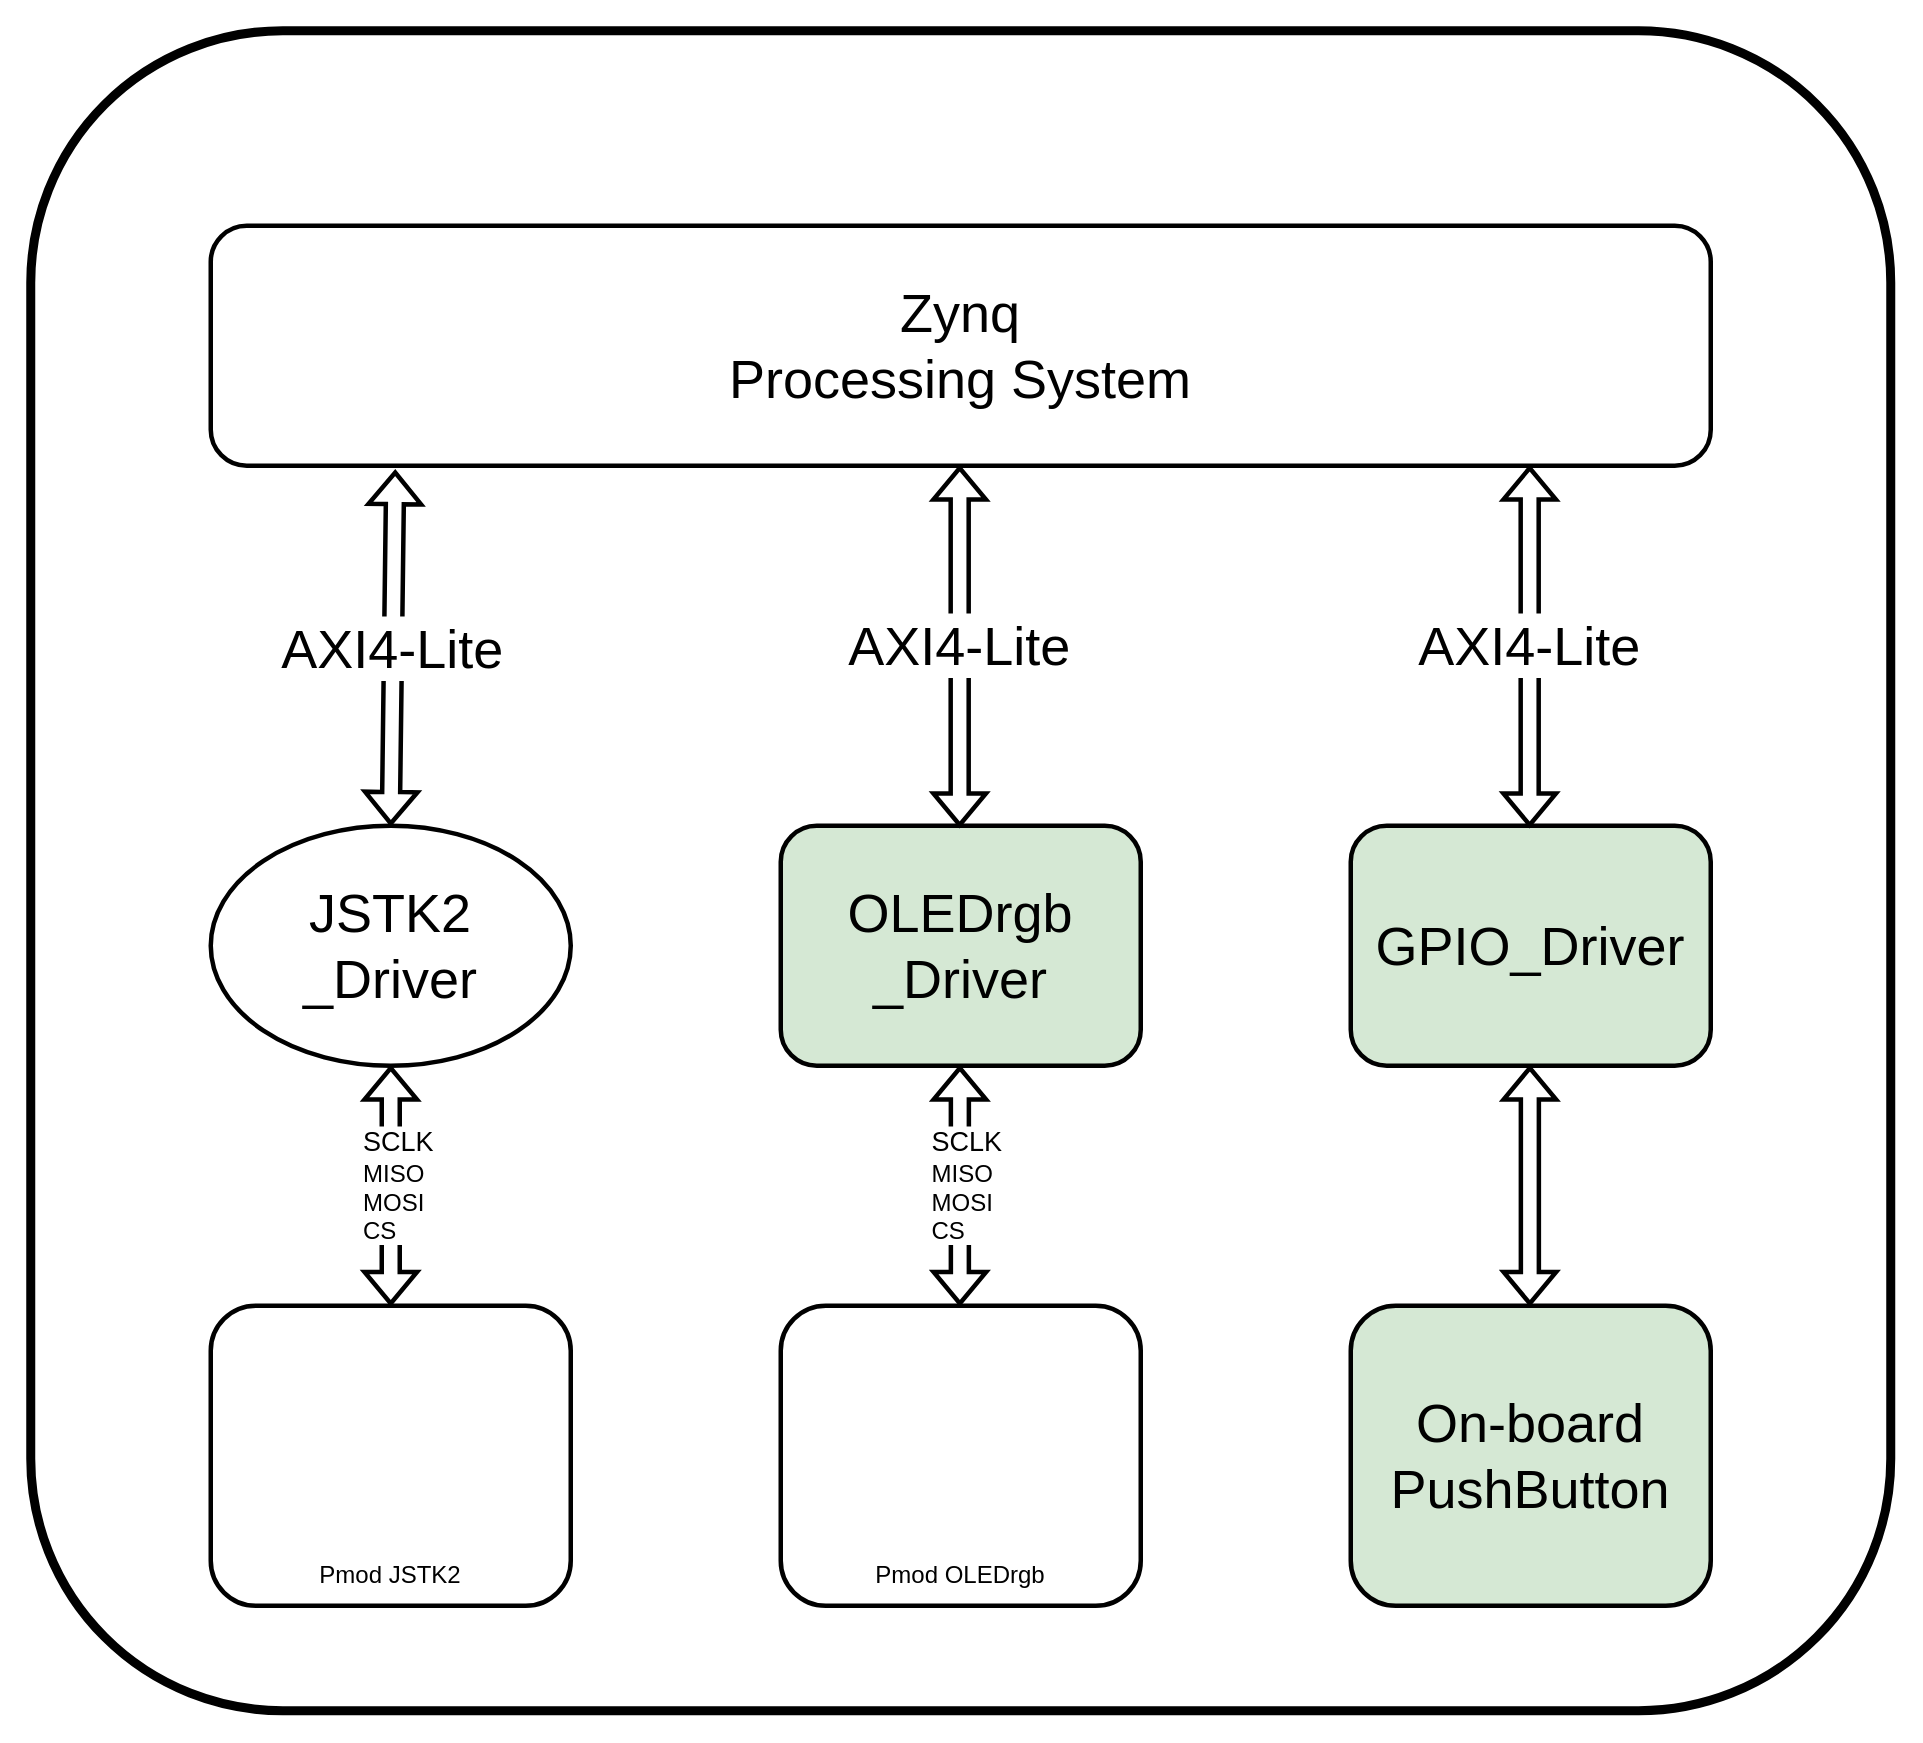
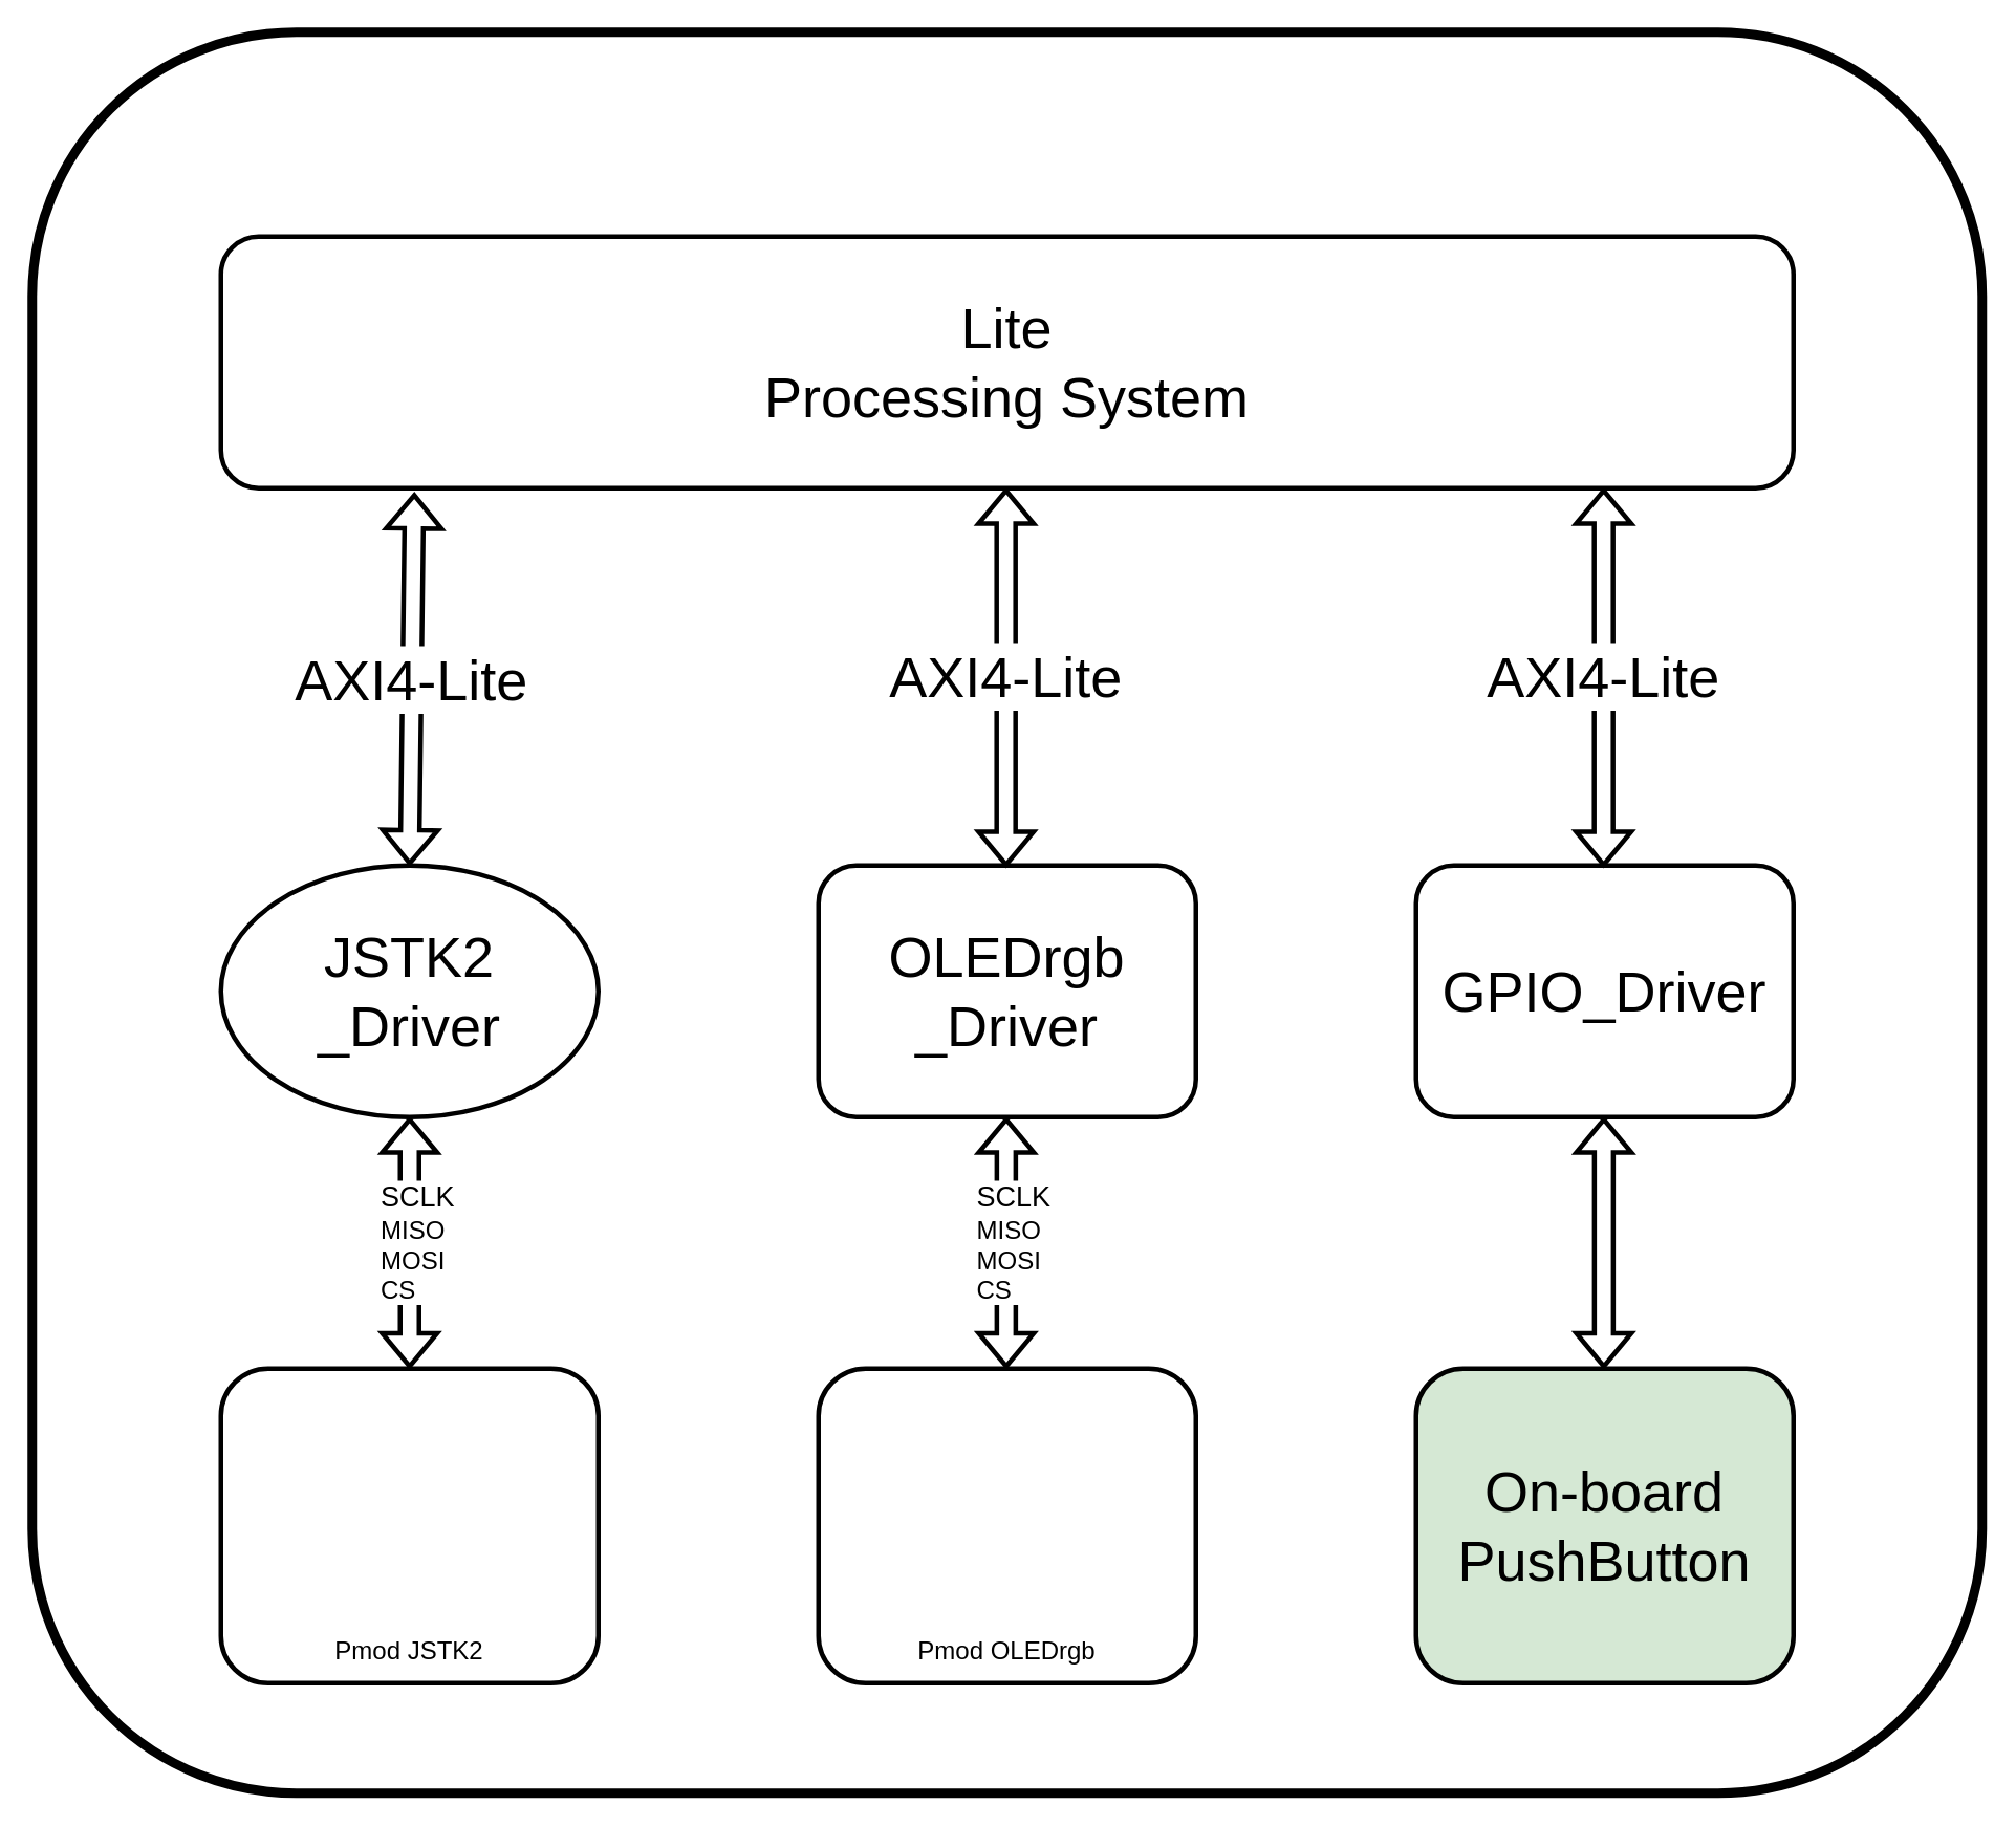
  <mxCell id="0" />
  <mxCell id="1" parent="0" />
  <mxCell id="2" value="" style="rounded=1;whiteSpace=wrap;html=1;strokeWidth=6;fillColor=none;" vertex="1" parent="1"><mxGeometry x="20" y="20" width="1240" height="1120" as="geometry" /></mxCell>
  <mxCell id="3" value="" style="group;strokeWidth=3;" vertex="1" connectable="0" parent="1"><mxGeometry x="140" y="870" width="240" height="200" as="geometry" /></mxCell>
  <mxCell id="4" value="&lt;div&gt;&lt;font style=&quot;font-size: 24px;&quot;&gt;&lt;br&gt;&lt;/font&gt;&lt;/div&gt;&lt;div&gt;&lt;font size=&quot;3&quot;&gt;&lt;br&gt;&lt;/font&gt;&lt;/div&gt;&lt;div&gt;&lt;font size=&quot;3&quot;&gt;&lt;br&gt;&lt;/font&gt;&lt;/div&gt;&lt;div&gt;&lt;br&gt;&lt;/div&gt;&lt;div&gt;&lt;font size=&quot;3&quot;&gt;&lt;br&gt;&lt;/font&gt;&lt;/div&gt;&lt;div&gt;&lt;font size=&quot;3&quot;&gt;&lt;br&gt;&lt;/font&gt;&lt;/div&gt;&lt;div&gt;&lt;font size=&quot;3&quot;&gt;&lt;br&gt;&lt;/font&gt;&lt;/div&gt;&lt;div&gt;&lt;font size=&quot;3&quot;&gt;&lt;br&gt;&lt;/font&gt;&lt;/div&gt;&lt;font size=&quot;3&quot;&gt;Pmod JSTK2&lt;/font&gt;" style="rounded=1;whiteSpace=wrap;html=1;strokeWidth=3;" vertex="1" parent="3"><mxGeometry width="240" height="200" as="geometry" /></mxCell>
  <mxCell id="5" value="" style="shape=image;verticalLabelPosition=bottom;labelBackgroundColor=default;verticalAlign=top;aspect=fixed;imageAspect=0;image=https://digilent.com/reference/_media/reference/pmod/pmodjstk2/pmodjstk2-0.png;strokeWidth=3;" vertex="1" parent="3"><mxGeometry x="62" y="20" width="116" height="127.55" as="geometry" /></mxCell>
  <mxCell id="6" value="&lt;font style=&quot;font-size: 36px;&quot;&gt;JSTK2&lt;/font&gt;&lt;div&gt;&lt;font style=&quot;font-size: 36px;&quot;&gt;_Driver&lt;/font&gt;&lt;/div&gt;" style="ellipse;whiteSpace=wrap;html=1;strokeWidth=3;" vertex="1" parent="1"><mxGeometry x="140" y="550" width="240" height="160" as="geometry" /></mxCell>
  <mxCell id="7" value="&lt;font style=&quot;font-size: 18px;&quot;&gt;SCLK&lt;/font&gt;&lt;div&gt;&lt;font size=&quot;3&quot;&gt;MISO&lt;/font&gt;&lt;/div&gt;&lt;div&gt;&lt;font size=&quot;3&quot;&gt;MOSI&lt;/font&gt;&lt;/div&gt;&lt;div&gt;&lt;font size=&quot;3&quot;&gt;CS&lt;/font&gt;&lt;/div&gt;" style="shape=flexArrow;endArrow=classic;startArrow=classic;html=1;rounded=0;exitX=0.5;exitY=0;exitDx=0;exitDy=0;entryX=0.5;entryY=1;entryDx=0;entryDy=0;align=left;strokeWidth=3;" edge="1" parent="1" source="4" target="6"><mxGeometry y="20" width="100" height="100" relative="1" as="geometry"><mxPoint x="220" y="790" as="sourcePoint" /><mxPoint x="320" y="690" as="targetPoint" /><mxPoint as="offset" /></mxGeometry></mxCell>
  <mxCell id="8" value="" style="group;strokeWidth=3;" vertex="1" connectable="0" parent="1"><mxGeometry x="520" y="870" width="240" height="200" as="geometry" /></mxCell>
  <mxCell id="9" value="&lt;div&gt;&lt;font style=&quot;font-size: 24px;&quot;&gt;&lt;br&gt;&lt;/font&gt;&lt;/div&gt;&lt;div&gt;&lt;font size=&quot;3&quot;&gt;&lt;br&gt;&lt;/font&gt;&lt;/div&gt;&lt;div&gt;&lt;font size=&quot;3&quot;&gt;&lt;br&gt;&lt;/font&gt;&lt;/div&gt;&lt;div&gt;&lt;br&gt;&lt;/div&gt;&lt;div&gt;&lt;font size=&quot;3&quot;&gt;&lt;br&gt;&lt;/font&gt;&lt;/div&gt;&lt;div&gt;&lt;font size=&quot;3&quot;&gt;&lt;br&gt;&lt;/font&gt;&lt;/div&gt;&lt;div&gt;&lt;font size=&quot;3&quot;&gt;&lt;br&gt;&lt;/font&gt;&lt;/div&gt;&lt;div&gt;&lt;font size=&quot;3&quot;&gt;&lt;br&gt;&lt;/font&gt;&lt;/div&gt;&lt;font size=&quot;3&quot;&gt;Pmod OLEDrgb&lt;/font&gt;" style="rounded=1;whiteSpace=wrap;html=1;strokeWidth=3;" vertex="1" parent="8"><mxGeometry width="240" height="200" as="geometry" /></mxCell>
  <mxCell id="10" value="" style="shape=image;verticalLabelPosition=bottom;labelBackgroundColor=default;verticalAlign=top;aspect=fixed;imageAspect=0;image=https://digilent.com/reference/_media/reference/pmod/pmodoledrgb/pmodoledrgb-0.png;strokeWidth=3;" vertex="1" parent="8"><mxGeometry x="56" y="30.38" width="128" height="125.23" as="geometry" /></mxCell>
- <mxCell id="11" value="&lt;font style=&quot;font-size: 36px;&quot;&gt;OLEDrgb&lt;/font&gt;&lt;div&gt;&lt;font style=&quot;font-size: 36px;&quot;&gt;_Driver&lt;/font&gt;&lt;/div&gt;" style="rounded=1;whiteSpace=wrap;html=1;strokeWidth=3;fillColor=#d5e8d4;" vertex="1" parent="1"><mxGeometry x="520" y="550" width="240" height="160" as="geometry" /></mxCell>
+ <mxCell id="11" value="&lt;font style=&quot;font-size: 36px;&quot;&gt;OLEDrgb&lt;/font&gt;&lt;div&gt;&lt;font style=&quot;font-size: 36px;&quot;&gt;_Driver&lt;/font&gt;&lt;/div&gt;" style="rounded=1;whiteSpace=wrap;html=1;strokeWidth=3;" vertex="1" parent="1"><mxGeometry x="520" y="550" width="240" height="160" as="geometry" /></mxCell>
  <mxCell id="12" value="&lt;font style=&quot;font-size: 18px;&quot;&gt;SCLK&lt;/font&gt;&lt;div&gt;&lt;font size=&quot;3&quot;&gt;MISO&lt;/font&gt;&lt;/div&gt;&lt;div&gt;&lt;font size=&quot;3&quot;&gt;MOSI&lt;/font&gt;&lt;/div&gt;&lt;div&gt;&lt;font size=&quot;3&quot;&gt;CS&lt;/font&gt;&lt;/div&gt;" style="shape=flexArrow;endArrow=classic;startArrow=classic;html=1;rounded=0;exitX=0.5;exitY=0;exitDx=0;exitDy=0;entryX=0.5;entryY=1;entryDx=0;entryDy=0;align=left;strokeWidth=3;" edge="1" parent="1"><mxGeometry y="20" width="100" height="100" relative="1" as="geometry"><mxPoint x="639.41" y="870" as="sourcePoint" /><mxPoint x="639.41" y="710" as="targetPoint" /><mxPoint as="offset" /></mxGeometry></mxCell>
- <mxCell id="13" value="&lt;font style=&quot;font-size: 36px;&quot;&gt;Zynq&lt;/font&gt;&lt;div&gt;&lt;font style=&quot;font-size: 36px;&quot;&gt;Processing System&lt;/font&gt;&lt;/div&gt;" style="rounded=1;whiteSpace=wrap;html=1;strokeWidth=3;align=center;" vertex="1" parent="1"><mxGeometry x="140" y="150" width="1000" height="160" as="geometry" /></mxCell>
+ <mxCell id="13" value="&lt;font style=&quot;font-size: 36px;&quot;&gt;Lite&lt;/font&gt;&lt;div&gt;&lt;font style=&quot;font-size: 36px;&quot;&gt;Processing System&lt;/font&gt;&lt;/div&gt;" style="rounded=1;whiteSpace=wrap;html=1;strokeWidth=3;align=center;" vertex="1" parent="1"><mxGeometry x="140" y="150" width="1000" height="160" as="geometry" /></mxCell>
  <mxCell id="14" value="&lt;font style=&quot;font-size: 36px;&quot;&gt;AXI4-Lite&lt;/font&gt;" style="shape=flexArrow;endArrow=classic;startArrow=classic;html=1;rounded=0;entryX=0.123;entryY=1.019;entryDx=0;entryDy=0;exitX=0.5;exitY=0;exitDx=0;exitDy=0;entryPerimeter=0;strokeWidth=3;" edge="1" parent="1" source="6" target="13"><mxGeometry width="100" height="100" relative="1" as="geometry"><mxPoint x="190" y="590" as="sourcePoint" /><mxPoint x="290" y="490" as="targetPoint" /></mxGeometry></mxCell>
  <mxCell id="15" value="&lt;font style=&quot;font-size: 36px;&quot;&gt;AXI4-Lite&lt;/font&gt;" style="shape=flexArrow;endArrow=classic;startArrow=classic;html=1;rounded=0;entryX=0.215;entryY=0.995;entryDx=0;entryDy=0;exitX=0.5;exitY=0;exitDx=0;exitDy=0;entryPerimeter=0;strokeWidth=3;" edge="1" parent="1"><mxGeometry width="100" height="100" relative="1" as="geometry"><mxPoint x="639.29" y="551" as="sourcePoint" /><mxPoint x="639.29" y="310" as="targetPoint" /></mxGeometry></mxCell>
  <mxCell id="16" value="" style="group;strokeWidth=3;" vertex="1" connectable="0" parent="1"><mxGeometry x="900" y="870" width="240" height="200" as="geometry" /></mxCell>
  <mxCell id="17" value="&lt;div&gt;&lt;font style=&quot;font-size: 36px;&quot;&gt;On-board PushButton&lt;/font&gt;&lt;/div&gt;" style="rounded=1;whiteSpace=wrap;html=1;strokeWidth=3;fillColor=#d5e8d4;" vertex="1" parent="16"><mxGeometry width="240" height="200" as="geometry" /></mxCell>
- <mxCell id="18" value="&lt;font style=&quot;font-size: 36px;&quot;&gt;GPIO_Driver&lt;/font&gt;" style="rounded=1;whiteSpace=wrap;html=1;strokeWidth=3;fillColor=#d5e8d4;" vertex="1" parent="1"><mxGeometry x="900" y="550" width="240" height="160" as="geometry" /></mxCell>
+ <mxCell id="18" value="&lt;font style=&quot;font-size: 36px;&quot;&gt;GPIO_Driver&lt;/font&gt;" style="rounded=1;whiteSpace=wrap;html=1;strokeWidth=3;" vertex="1" parent="1"><mxGeometry x="900" y="550" width="240" height="160" as="geometry" /></mxCell>
  <mxCell id="19" value="" style="shape=flexArrow;endArrow=classic;startArrow=classic;html=1;rounded=0;exitX=0.5;exitY=0;exitDx=0;exitDy=0;entryX=0.5;entryY=1;entryDx=0;entryDy=0;align=left;strokeWidth=3;" edge="1" parent="1"><mxGeometry y="20" width="100" height="100" relative="1" as="geometry"><mxPoint x="1019.41" y="870" as="sourcePoint" /><mxPoint x="1019.41" y="710" as="targetPoint" /><mxPoint as="offset" /></mxGeometry></mxCell>
  <mxCell id="20" value="&lt;font style=&quot;font-size: 36px;&quot;&gt;AXI4-Lite&lt;/font&gt;" style="shape=flexArrow;endArrow=classic;startArrow=classic;html=1;rounded=0;entryX=0.215;entryY=0.995;entryDx=0;entryDy=0;exitX=0.5;exitY=0;exitDx=0;exitDy=0;entryPerimeter=0;strokeWidth=3;" edge="1" parent="1"><mxGeometry width="100" height="100" relative="1" as="geometry"><mxPoint x="1019.29" y="551" as="sourcePoint" /><mxPoint x="1019.29" y="310" as="targetPoint" /></mxGeometry></mxCell>
